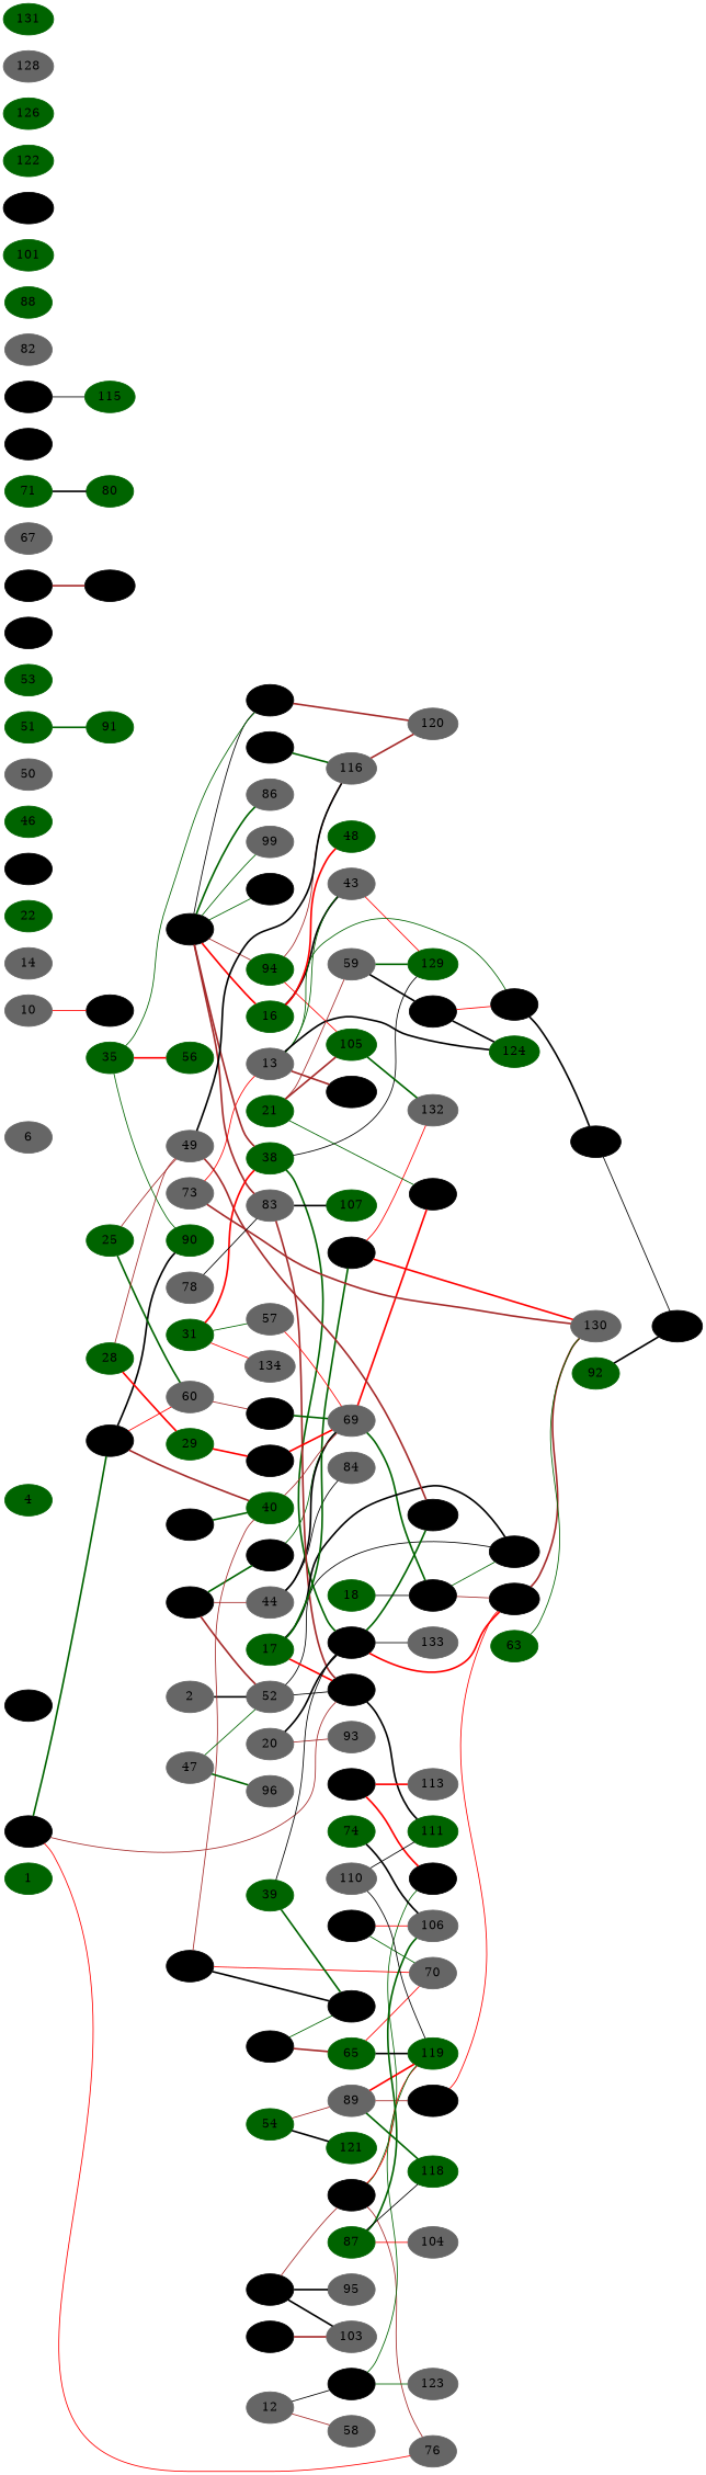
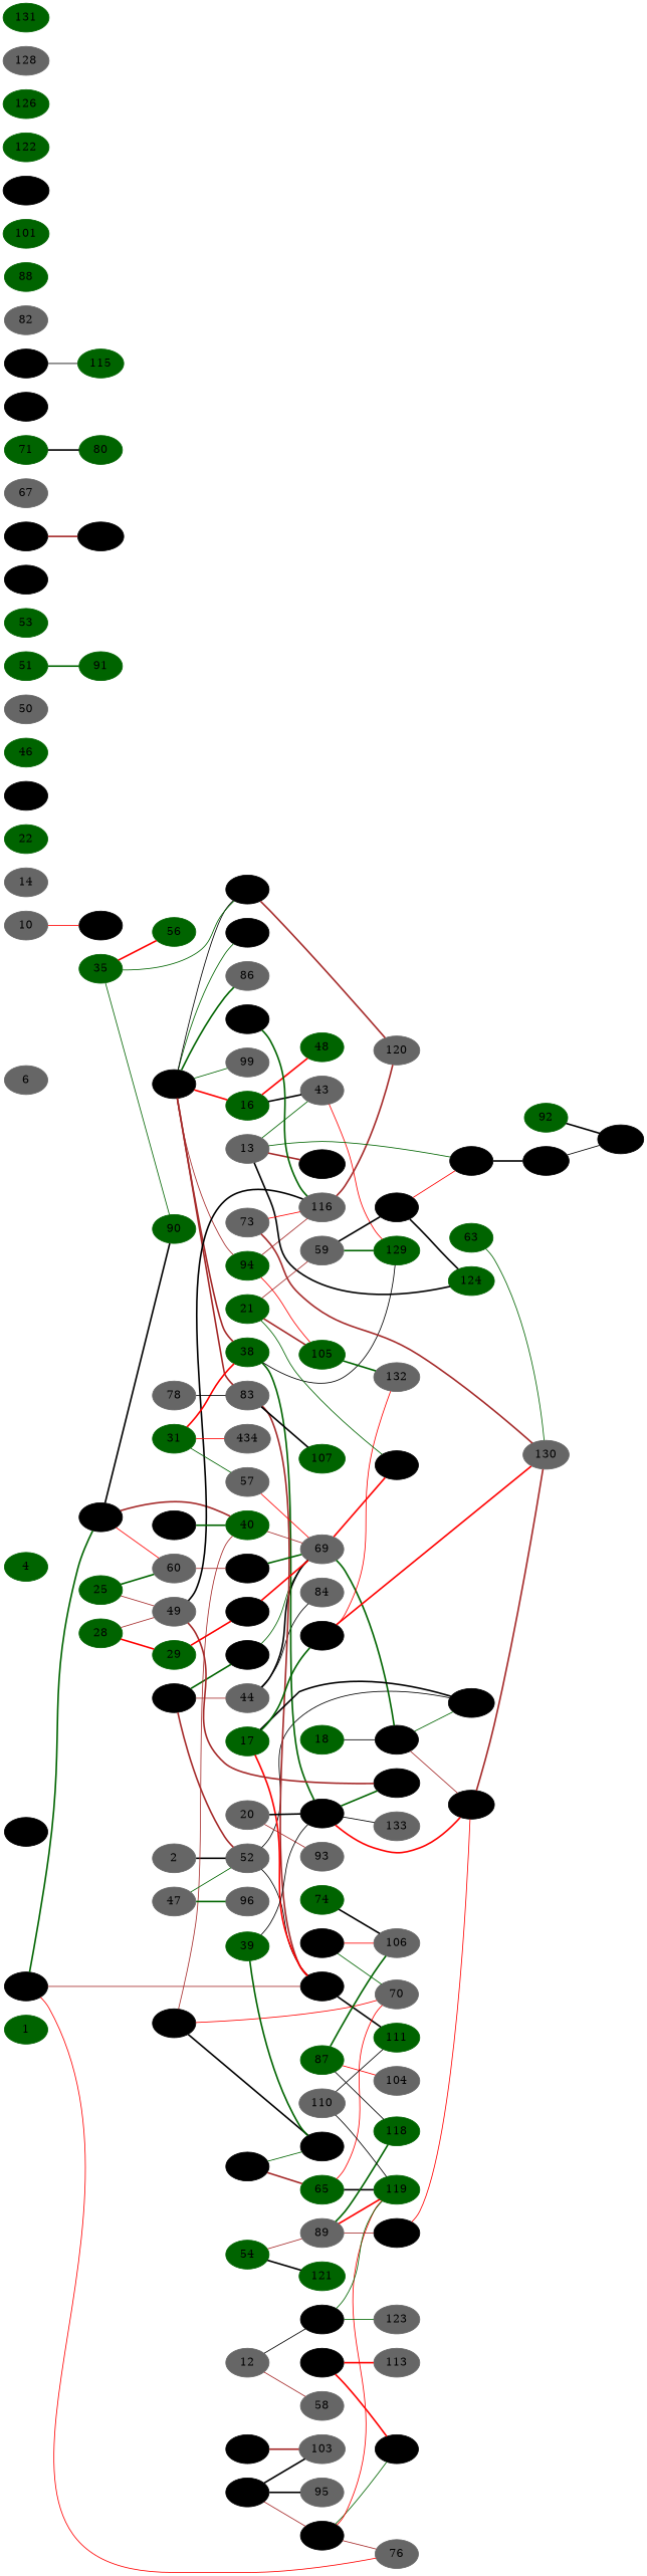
  graph {
    rankdir=LR
    node [color=darkgreen style=filled]
    edge [color=black style=bold]
    1
    2 [color=gray40]
    52 [color=gray40]
    85 [color=black]
    102 [color=black]
    3 [color=black]
    4
    5 [color=black]
    23 [color=black]
    95 [color=gray40]
    103 [color=gray40]
    66 [color=black]
    76 [color=gray40]
    119
    6 [color=gray40]
    7 [color=black]
    26 [color=black]
    44 [color=gray40]
    69 [color=gray40]
    84 [color=gray40]
    8 [color=black]
    65
    72 [color=black]
    70 [color=gray40]
    9 [color=black]
    16
    32 [color=black]
    38
    41 [color=black]
    83 [color=gray40]
    86 [color=gray40]
    94
    99 [color=gray40]
    43 [color=gray40]
    48
    55 [color=black]
    129
    120 [color=gray40]
    107
    105
    116 [color=gray40]
    10 [color=gray40]
    15 [color=black]
    11 [color=black]
    106 [color=gray40]
    12 [color=gray40]
    58 [color=gray40]
    81 [color=black]
    123 [color=gray40]
    13 [color=gray40]
    97 [color=black]
    100 [color=black]
    124
    108 [color=black]
    14 [color=gray40]
    27 [color=black]
    17
    130 [color=gray40]
    132 [color=gray40]
    111
    79 [color=black]
    18
    117 [color=black]
    19 [color=black]
    20 [color=gray40]
    93 [color=gray40]
    127 [color=black]
    133 [color=gray40]
    59 [color=gray40]
    21
    98 [color=black]
    61 [color=black]
    22
    24 [color=black]
    36 [color=black]
    60 [color=gray40]
    40
    90
    49 [color=gray40]
    25
    68 [color=black]
    28
    29
    34 [color=black]
    30 [color=black]
    113 [color=gray40]
    31
    57 [color=gray40]
-   134 [color=gray40]
+   134 [color=gray40 label=434]
    33 [color=black]
    35
    56
    37 [color=black]
    39
    42 [color=black]
    45 [color=black]
    46
    47 [color=gray40]
    96 [color=gray40]
    50 [color=gray40]
    51
    91
    53
    89 [color=gray40]
    54
    121
    118
    114 [color=black]
    62 [color=black]
    63
    64 [color=black]
    109 [color=black]
    67 [color=gray40]
    71
    80
    73 [color=gray40]
    74
    75 [color=black]
    77 [color=black]
    115
    78 [color=gray40]
    82 [color=gray40]
    87
    104 [color=gray40]
    88
    125 [color=black]
    92
    101
    110 [color=gray40]
    112 [color=black]
    122
    126
    128 [color=gray40]
    131
    2 -- 52
    52 -- 85 [style=solid]
    52 -- 102 [style=solid]
    85 -- 111
    5 -- 23 [color=brown style=solid]
    5 -- 95
    5 -- 103
    23 -- 66 [color=darkgreen style=solid]
    23 -- 76 [color=brown style=solid]
    23 -- 119 [color=red style=solid]
    7 -- 52 [color=brown]
    7 -- 26 [color=darkgreen]
    7 -- 44 [color=brown style=solid]
    26 -- 69 [color=darkgreen style=solid]
    44 -- 69
    44 -- 84 [style=solid]
    69 -- 79 [color=darkgreen]
    69 -- 98 [color=red]
    8 -- 65 [color=brown]
    8 -- 72 [color=darkgreen style=solid]
    65 -- 119
    65 -- 70 [color=red style=solid]
    9 -- 16 [color=red]
    9 -- 32 [color=darkgreen style=solid]
    9 -- 38 [color=brown]
    9 -- 41 [style=solid]
    9 -- 83 [color=brown]
    9 -- 86 [color=darkgreen]
    9 -- 94 [color=brown style=solid]
    9 -- 99 [color=darkgreen style=solid]
    16 -- 43
    16 -- 48 [color=red]
    38 -- 55 [color=darkgreen]
    38 -- 129 [style=solid]
    41 -- 120 [color=brown]
    83 -- 85 [color=brown]
    83 -- 107
    94 -- 105 [color=red style=solid]
    94 -- 116 [color=brown style=solid]
    43 -- 129 [color=red style=solid]
    55 -- 117 [color=red]
    55 -- 127 [color=darkgreen]
    55 -- 133 [style=solid]
    105 -- 132 [color=darkgreen]
    116 -- 120 [color=brown]
    10 -- 15 [color=red style=solid]
    11 -- 70 [color=darkgreen style=solid]
    11 -- 106 [color=red style=solid]
    12 -- 58 [color=brown style=solid]
    12 -- 81 [style=solid]
    81 -- 119 [color=darkgreen style=solid]
    81 -- 123 [color=darkgreen style=solid]
    13 -- 43 [color=darkgreen style=solid]
    13 -- 97 [color=darkgreen style=solid]
    13 -- 100 [color=brown]
    13 -- 124
    97 -- 108
    108 -- 125 [style=solid]
    27 -- 130 [color=red]
    27 -- 132 [color=red style=solid]
    17 -- 85 [color=red]
    17 -- 102
    17 -- 27 [color=darkgreen]
    79 -- 102 [color=darkgreen style=solid]
    79 -- 117 [color=brown style=solid]
    18 -- 79 [style=solid]
    117 -- 130 [color=brown]
    19 -- 103 [color=brown]
    20 -- 55
    20 -- 93 [color=brown style=solid]
    59 -- 129 [color=darkgreen]
    59 -- 61
    21 -- 105 [color=brown]
    21 -- 59 [color=brown style=solid]
    21 -- 98 [color=darkgreen style=solid]
    61 -- 97 [color=red style=solid]
    61 -- 124
    24 -- 85 [color=brown style=solid]
    24 -- 76 [color=red style=solid]
    24 -- 36 [color=darkgreen]
    36 -- 60 [color=red style=solid]
    36 -- 40 [color=brown]
    36 -- 90
    60 -- 68 [color=brown style=solid]
    40 -- 69 [color=brown style=solid]
    49 -- 116
    49 -- 127 [color=brown]
    25 -- 60 [color=darkgreen]
    25 -- 49 [color=brown style=solid]
    68 -- 69 [color=darkgreen]
    28 -- 49 [color=brown style=solid]
    28 -- 29 [color=red]
    29 -- 34 [color=red]
    34 -- 69 [color=red]
    30 -- 66 [color=red]
    30 -- 113 [color=red]
    31 -- 38 [color=red]
    31 -- 57 [color=darkgreen style=solid]
    31 -- 134 [color=red style=solid]
    57 -- 69 [color=red style=solid]
    33 -- 72
    33 -- 70 [color=red style=solid]
    33 -- 40 [color=brown style=solid]
    35 -- 41 [color=darkgreen style=solid]
    35 -- 90 [color=darkgreen style=solid]
    35 -- 56 [color=red]
    37 -- 40 [color=darkgreen]
    39 -- 72 [color=darkgreen]
    39 -- 55 [style=solid]
    42 -- 116 [color=darkgreen]
    47 -- 52 [color=darkgreen style=solid]
    47 -- 96 [color=darkgreen]
    51 -- 91 [color=darkgreen]
    89 -- 119 [color=red]
    89 -- 118 [color=darkgreen]
    89 -- 114 [color=brown style=solid]
    54 -- 89 [color=brown style=solid]
    54 -- 121
    114 -- 117 [color=red style=solid]
    63 -- 130 [color=darkgreen style=solid]
    64 -- 109 [color=brown]
    71 -- 80
-   73 -- 13 [color=red style=solid]
+   73 -- 116 [color=red style=solid]
    73 -- 130 [color=brown]
    74 -- 106
    77 -- 115 [style=solid]
    78 -- 83 [style=solid]
    87 -- 106 [color=darkgreen]
    87 -- 118 [style=solid]
    87 -- 104 [color=red style=solid]
    92 -- 125
    110 -- 119 [style=solid]
    110 -- 111 [style=solid]
  }
